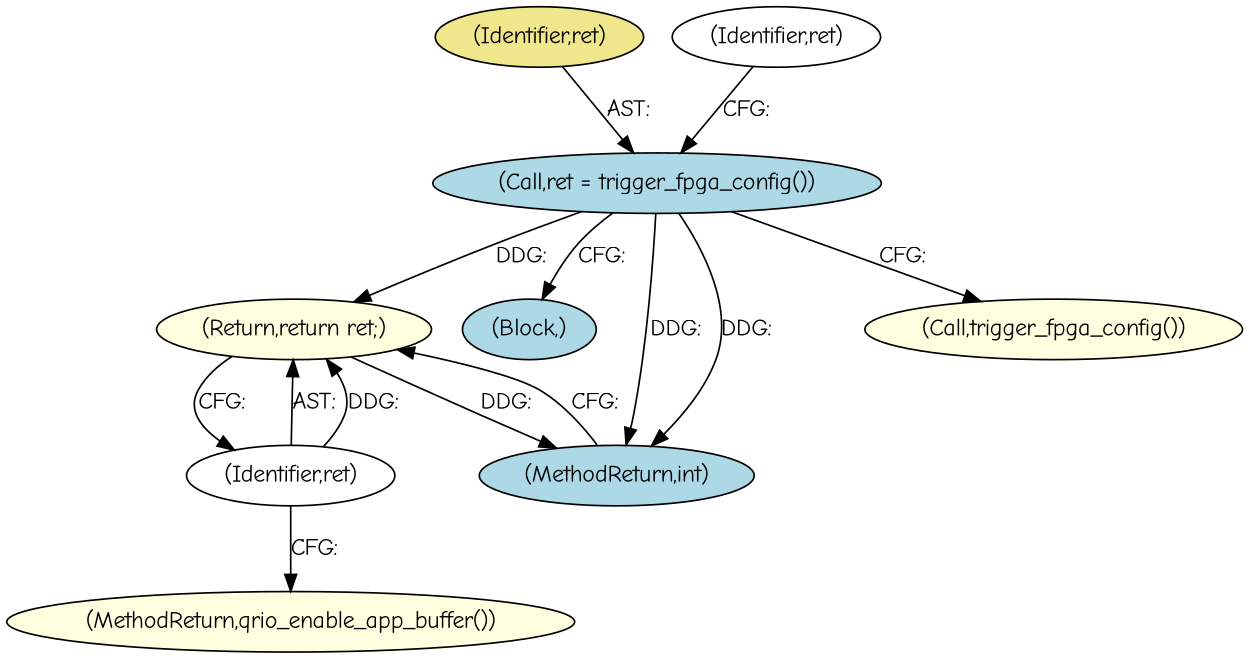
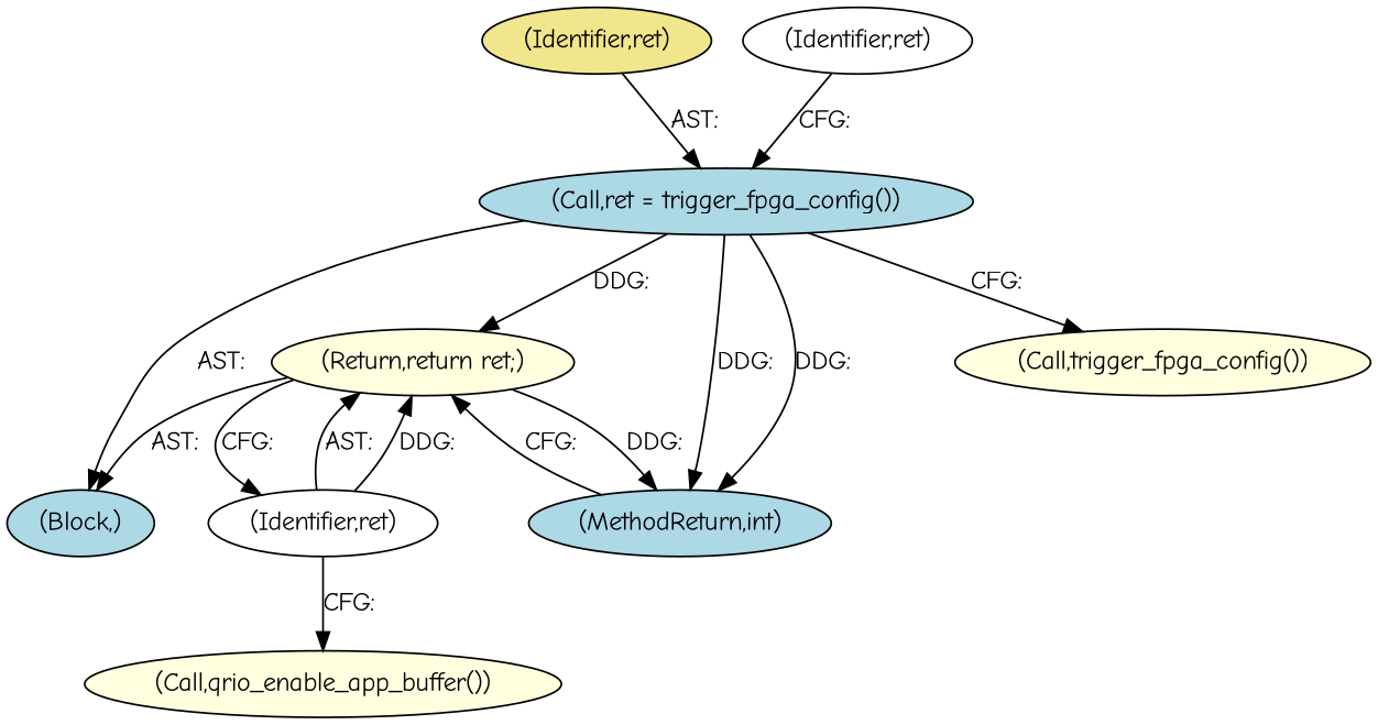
  digraph {
    fontname="Comic Neue"
    node [fillcolor=lightyellow fontname="Comic Neue" style=filled]
    edge [fontname="Comic Neue"]
    n1 [label="(Return,return ret;)"]
    n2 [fillcolor=white label="(Identifier,ret)"]
    n3 [fillcolor=lightblue label="(Block,)"]
    n4 [fillcolor=lightblue label="(MethodReturn,int)"]
-   n5 [label="(MethodReturn,qrio_enable_app_buffer())"]
+   n5 [label="(Call,qrio_enable_app_buffer())"]
    n6 [fillcolor=lightblue label="(Call,ret = trigger_fpga_config())"]
    n7 [label="(Call,trigger_fpga_config())"]
    n8 [fillcolor=khaki label="(Identifier,ret)"]
    n9 [fillcolor=white label="(Identifier,ret)"]
    n1 -> n2 [label="CFG: "]
+   n1 -> n3 [label="AST: "]
    n1 -> n4 [label="DDG: "]
    n2 -> n1 [label="AST: "]
    n2 -> n1 [label="DDG: "]
    n2 -> n5 [label="CFG: "]
    n4 -> n1 [label="CFG: "]
    n6 -> n1 [label="DDG: "]
-   n6 -> n3 [label="CFG: "]
+   n6 -> n3 [label="AST: "]
    n6 -> n4 [label="DDG: "]
    n6 -> n4 [label="DDG: "]
    n6 -> n7 [label="CFG: "]
    n8 -> n6 [label="AST: "]
    n9 -> n6 [label="CFG: "]
  }
